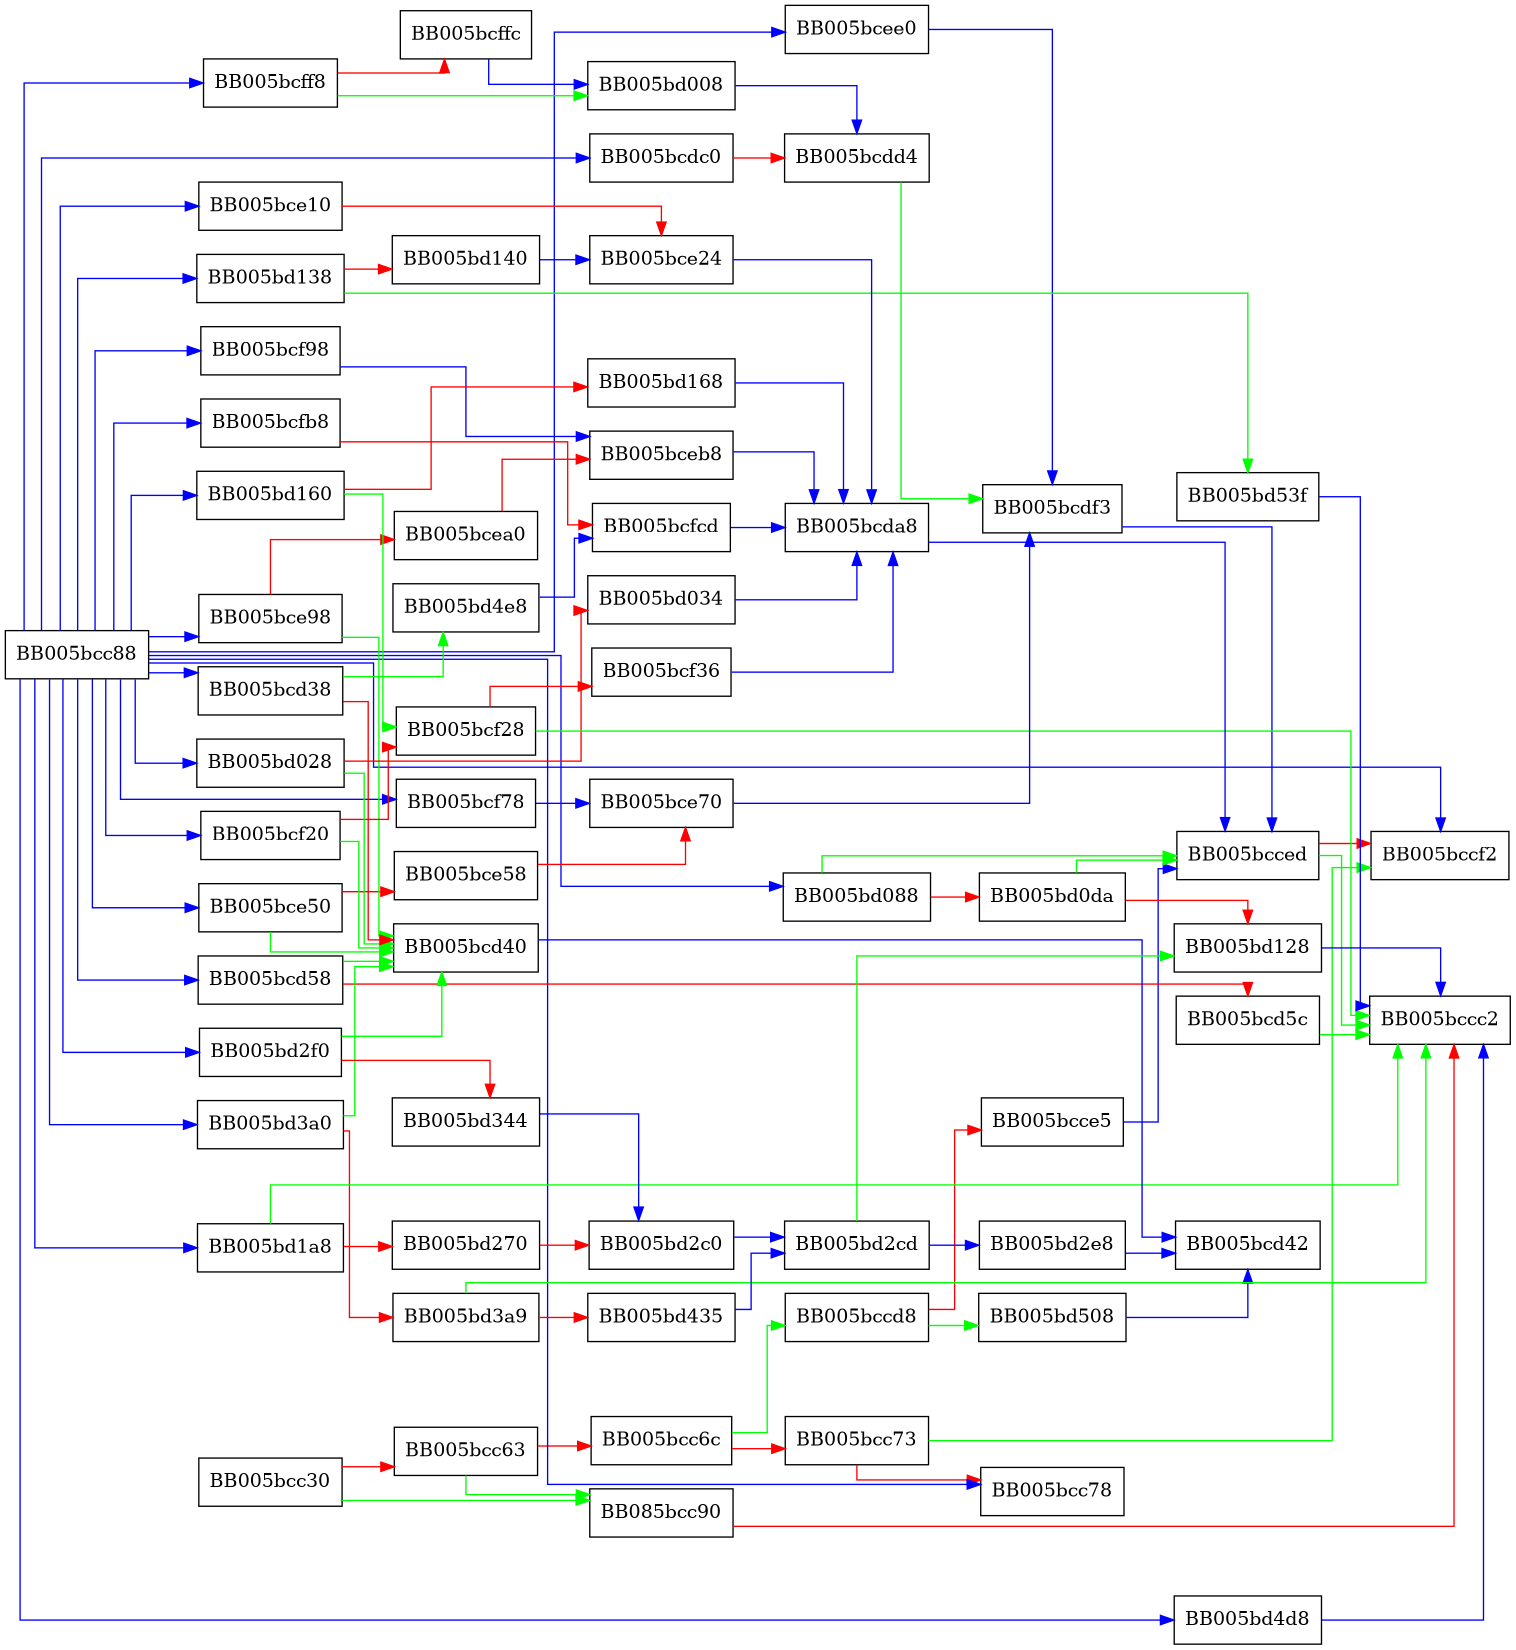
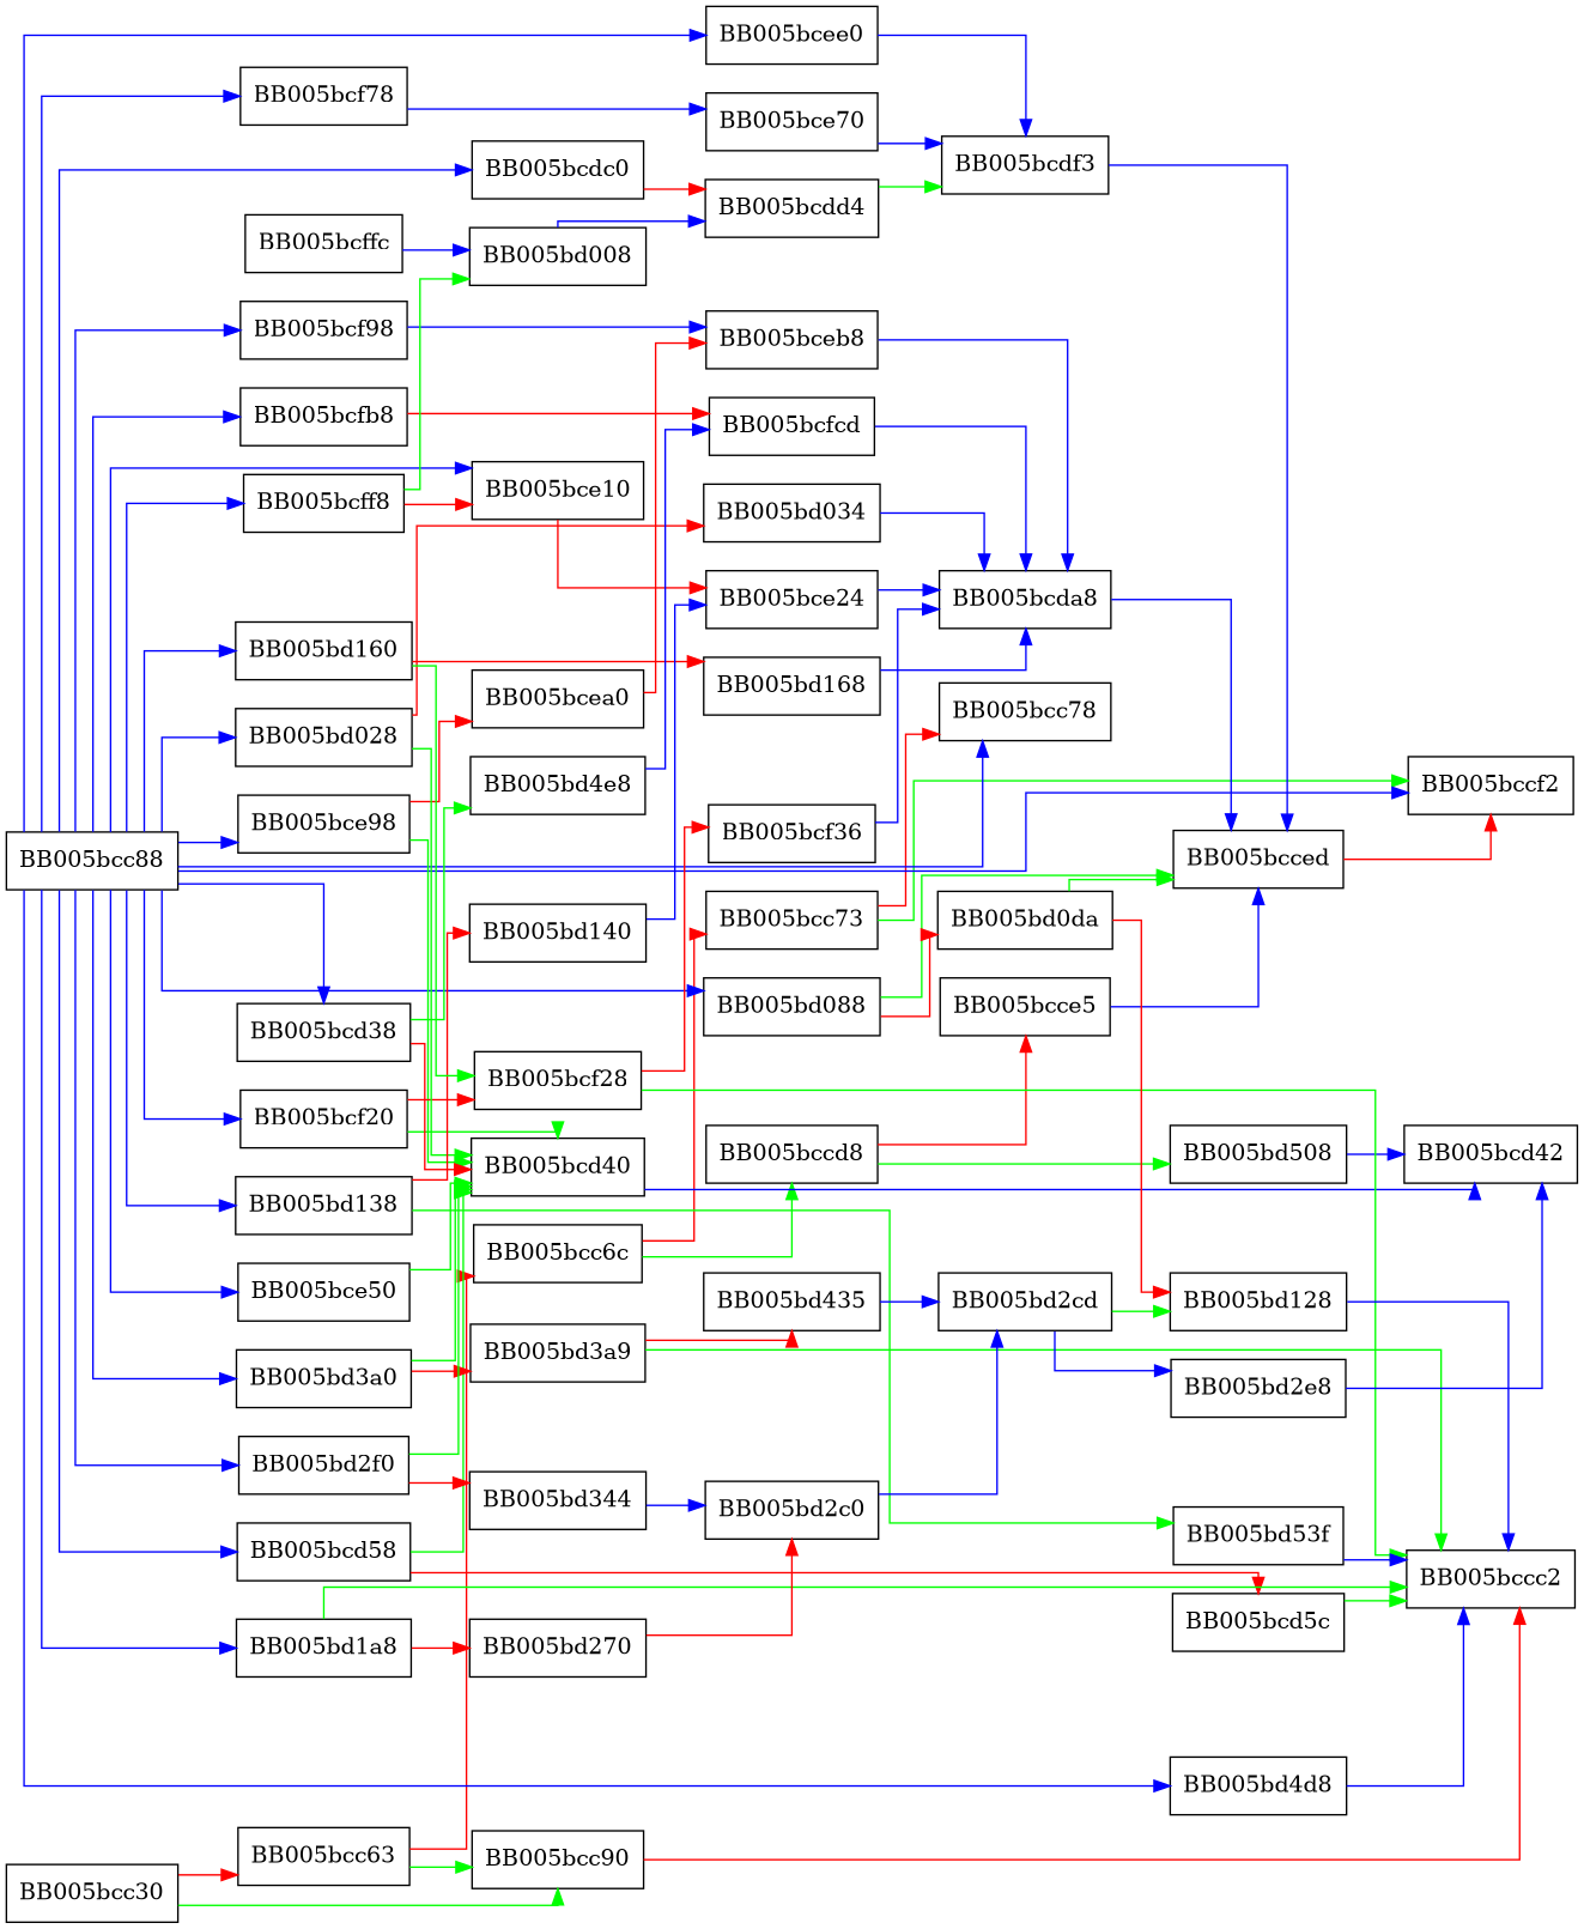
  digraph {
    rankdir=LR
    splines=ortho
    node [shape=box]
    edge [color=blue]
    BB005bcc30
-   BB005bcc90 [label=BB085bcc90]
+   BB005bcc90
    BB005bcc63
    BB005bccc2
    BB005bcc6c
    BB005bccd8
    BB005bcc73
    BB005bd508
    BB005bcce5
    BB005bccf2
    BB005bcc78
    BB005bcd42
    BB005bcced
    BB005bcc88
    BB005bd4d8
    BB005bcd58
    BB005bcdc0
    BB005bce10
    BB005bce50
    BB005bce98
    BB005bcee0
    BB005bcf20
    BB005bcf78
    BB005bcf98
    BB005bcfb8
    BB005bcff8
    BB005bd028
    BB005bd088
    BB005bd138
    BB005bd160
    BB005bd3a0
    BB005bd1a8
    BB005bd2f0
    BB005bcd38
    BB005bcd40
    BB005bcd5c
    BB005bcdd4
    BB005bce24
-   BB005bce58
    BB005bcea0
    BB005bcdf3
    BB005bcf28
    BB005bce70
    BB005bceb8
    BB005bcfcd
    BB005bd008
    BB005bcffc
    BB005bd034
    BB005bd0da
    BB005bd53f
    BB005bd140
    BB005bd168
    BB005bd3a9
    BB005bd270
    BB005bd344
    BB005bd4e8
    BB005bcda8
    BB005bcf36
    BB005bd128
    BB005bd435
    BB005bd2c0
    BB005bd2cd
    BB005bd2e8
    BB005bcc30 -> BB005bcc90 [color=green]
    BB005bcc30 -> BB005bcc63 [color=red]
    BB005bcc90 -> BB005bccc2 [color=red]
    BB005bcc63 -> BB005bcc90 [color=green]
    BB005bcc63 -> BB005bcc6c [color=red]
    BB005bcc6c -> BB005bccd8 [color=green]
    BB005bcc6c -> BB005bcc73 [color=red]
    BB005bccd8 -> BB005bd508 [color=green]
    BB005bccd8 -> BB005bcce5 [color=red]
    BB005bcc73 -> BB005bccf2 [color=green]
    BB005bcc73 -> BB005bcc78 [color=red]
    BB005bd508 -> BB005bcd42
    BB005bcce5 -> BB005bcced
-   BB005bcced -> BB005bccc2 [color=green]
    BB005bcced -> BB005bccf2 [color=red]
    BB005bcc88 -> BB005bccf2
    BB005bcc88 -> BB005bcc78
    BB005bcc88 -> BB005bd4d8
    BB005bcc88 -> BB005bcd58
    BB005bcc88 -> BB005bcdc0
    BB005bcc88 -> BB005bce10
    BB005bcc88 -> BB005bce50
    BB005bcc88 -> BB005bce98
    BB005bcc88 -> BB005bcee0
    BB005bcc88 -> BB005bcf20
    BB005bcc88 -> BB005bcf78
    BB005bcc88 -> BB005bcf98
    BB005bcc88 -> BB005bcfb8
    BB005bcc88 -> BB005bcff8
    BB005bcc88 -> BB005bd028
    BB005bcc88 -> BB005bd088
    BB005bcc88 -> BB005bd138
    BB005bcc88 -> BB005bd160
    BB005bcc88 -> BB005bd3a0
    BB005bcc88 -> BB005bd1a8
    BB005bcc88 -> BB005bd2f0
    BB005bcc88 -> BB005bcd38
    BB005bd4d8 -> BB005bccc2
    BB005bcd58 -> BB005bcd40 [color=green]
    BB005bcd58 -> BB005bcd5c [color=red]
    BB005bcdc0 -> BB005bcdd4 [color=red]
    BB005bce10 -> BB005bce24 [color=red]
    BB005bce50 -> BB005bcd40 [color=green]
-   BB005bce50 -> BB005bce58 [color=red]
    BB005bce98 -> BB005bcd40 [color=green]
    BB005bce98 -> BB005bcea0 [color=red]
    BB005bcee0 -> BB005bcdf3
    BB005bcf20 -> BB005bcd40 [color=green]
    BB005bcf20 -> BB005bcf28 [color=red]
    BB005bcf78 -> BB005bce70
    BB005bcf98 -> BB005bceb8
    BB005bcfb8 -> BB005bcfcd [color=red]
    BB005bcff8 -> BB005bd008 [color=green]
-   BB005bcff8 -> BB005bcffc [color=red]
+   BB005bcff8 -> BB005bce10 [color=red]
    BB005bd028 -> BB005bcd40 [color=green]
    BB005bd028 -> BB005bd034 [color=red]
    BB005bd088 -> BB005bcced [color=green]
    BB005bd088 -> BB005bd0da [color=red]
    BB005bd138 -> BB005bd53f [color=green]
    BB005bd138 -> BB005bd140 [color=red]
    BB005bd160 -> BB005bcf28 [color=green]
    BB005bd160 -> BB005bd168 [color=red]
    BB005bd3a0 -> BB005bcd40 [color=green]
    BB005bd3a0 -> BB005bd3a9 [color=red]
    BB005bd1a8 -> BB005bccc2 [color=green]
    BB005bd1a8 -> BB005bd270 [color=red]
    BB005bd2f0 -> BB005bcd40 [color=green]
    BB005bd2f0 -> BB005bd344 [color=red]
    BB005bcd38 -> BB005bcd40 [color=red]
    BB005bcd38 -> BB005bd4e8 [color=green]
    BB005bcd40 -> BB005bcd42
    BB005bcd5c -> BB005bccc2 [color=green]
    BB005bcdd4 -> BB005bcdf3 [color=green]
    BB005bce24 -> BB005bcda8
-   BB005bce58 -> BB005bce70 [color=red]
    BB005bcea0 -> BB005bceb8 [color=red]
    BB005bcdf3 -> BB005bcced
    BB005bcf28 -> BB005bccc2 [color=green]
    BB005bcf28 -> BB005bcf36 [color=red]
    BB005bce70 -> BB005bcdf3
    BB005bceb8 -> BB005bcda8
    BB005bcfcd -> BB005bcda8
    BB005bd008 -> BB005bcdd4
    BB005bcffc -> BB005bd008
    BB005bd034 -> BB005bcda8
    BB005bd0da -> BB005bcced [color=green]
    BB005bd0da -> BB005bd128 [color=red]
    BB005bd53f -> BB005bccc2
    BB005bd140 -> BB005bce24
    BB005bd168 -> BB005bcda8
    BB005bd3a9 -> BB005bccc2 [color=green]
    BB005bd3a9 -> BB005bd435 [color=red]
    BB005bd270 -> BB005bd2c0 [color=red]
    BB005bd344 -> BB005bd2c0
    BB005bd4e8 -> BB005bcfcd
    BB005bcda8 -> BB005bcced
    BB005bcf36 -> BB005bcda8
    BB005bd128 -> BB005bccc2
    BB005bd435 -> BB005bd2cd
    BB005bd2c0 -> BB005bd2cd
    BB005bd2cd -> BB005bd128 [color=green]
    BB005bd2cd -> BB005bd2e8
    BB005bd2e8 -> BB005bcd42
  }
